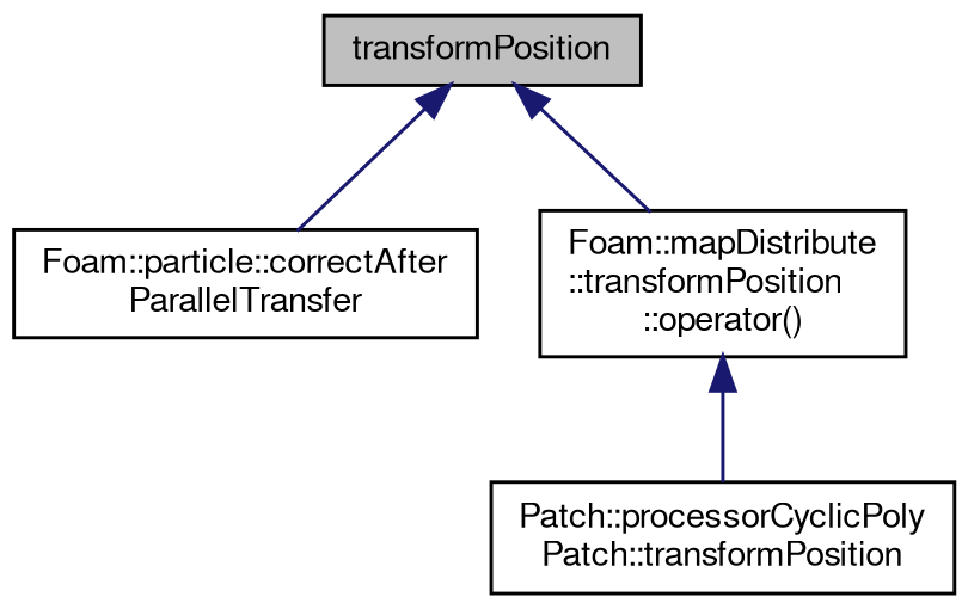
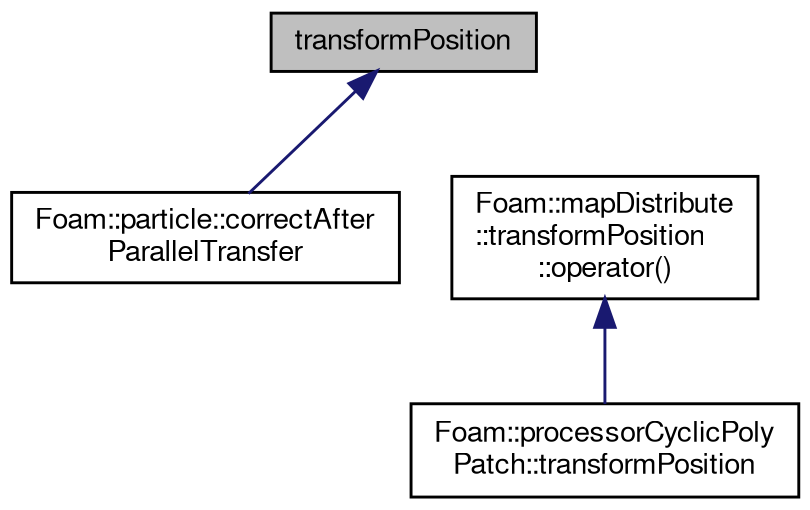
  digraph {
    rankdir=TB
    node [color=black fontname=FreeSans fontsize=10 shape=record]
    edge [color=midnightblue dir=back fontname=FreeSans fontsize=10 labelfontname=FreeSans labelfontsize=10 style=solid]
    n1 [fillcolor=grey75 fontcolor=black height=0.2 label=transformPosition style=filled width=0.4]
    n2 [height=0.2 label="Foam::particle::correctAfter\lParallelTransfer" width=0.4]
    n3 [height=0.2 label="Foam::mapDistribute\l::transformPosition\l::operator()" width=0.4]
-   n4 [height=0.2 label="Patch::processorCyclicPoly\lPatch::transformPosition" width=0.4]
+   n4 [height=0.2 label="Foam::processorCyclicPoly\lPatch::transformPosition" width=0.4]
    n1 -> n2
-   n1 -> n3
    n3 -> n4
  }
